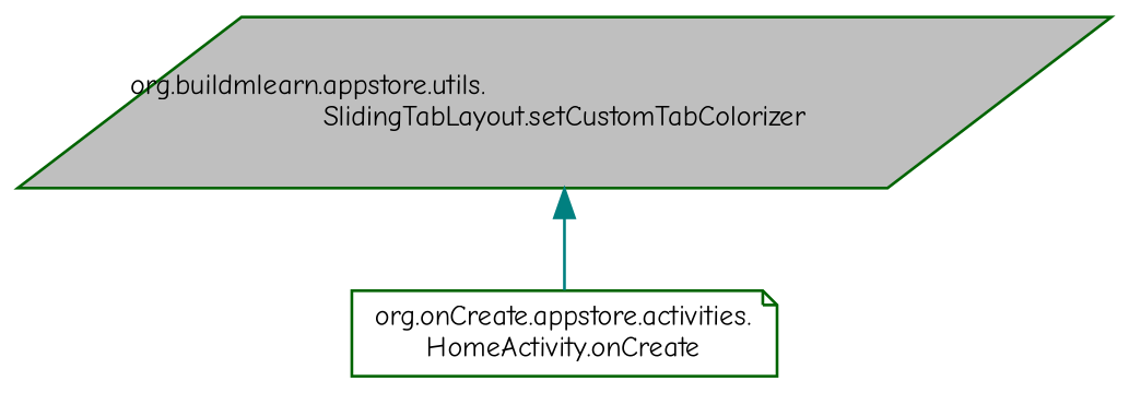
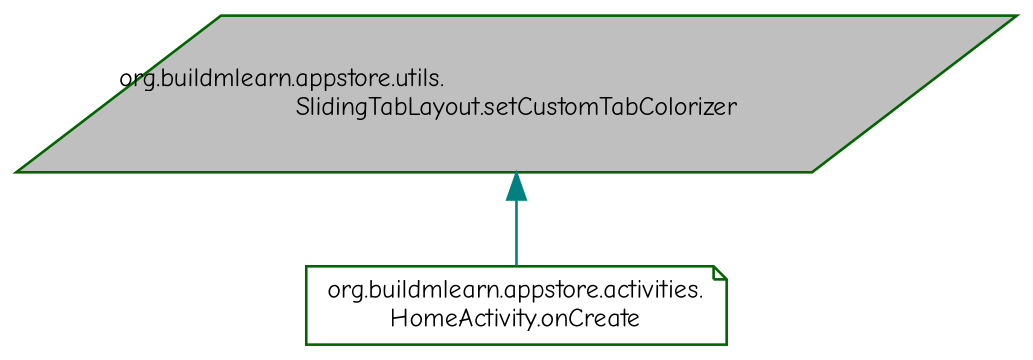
  digraph {
    rankdir=TB
    fontname="Comic Neue"
    node [color=darkgreen fontname="Comic Neue" fontsize=10]
    n1 [fillcolor=grey75 fontcolor=black height=0.2 label="org.buildmlearn.appstore.utils.\lSlidingTabLayout.setCustomTabColorizer" shape=parallelogram style=filled width=0.4]
-   n2 [height=0.2 label="org.onCreate.appstore.activities.\lHomeActivity.onCreate" shape=note width=0.4]
+   n2 [height=0.2 label="org.buildmlearn.appstore.activities.\lHomeActivity.onCreate" shape=note width=0.4]
    n1 -> n2 [color=teal dir=back fontname="Comic Neue" fontsize=10 labelfontname=Helvetica labelfontsize=10 style=solid]
  }
